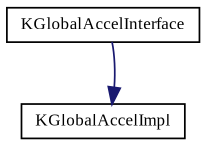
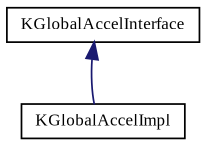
  digraph {
    rankdir=TB
    fontname="Liberation Serif"
    node [color=black fillcolor=white fontname="Liberation Serif" fontsize=10 shape=record style=filled]
    n1 [height=0.2 label=KGlobalAccelInterface width=0.4]
    n2 [height=0.2 label=KGlobalAccelImpl width=0.4]
-   n2 -> n1 [color=midnightblue dir=back fontname="Liberation Serif" fontsize=10 labelfontname=Helvetica labelfontsize=10 style=solid]
+   n1 -> n2 [color=midnightblue dir=back fontname="Liberation Serif" fontsize=10 labelfontname=Helvetica labelfontsize=10 style=solid]
  }
